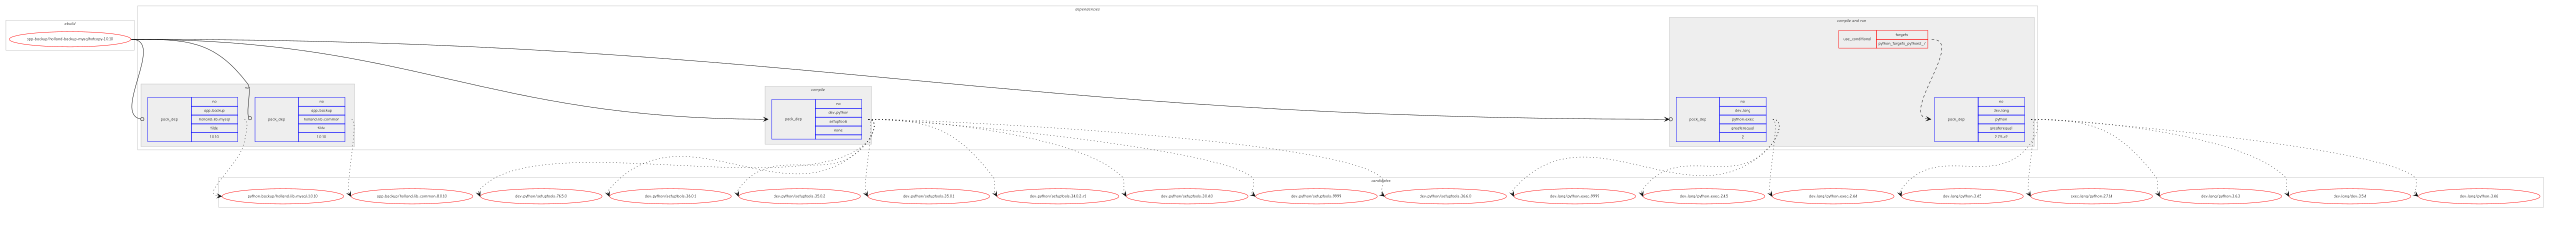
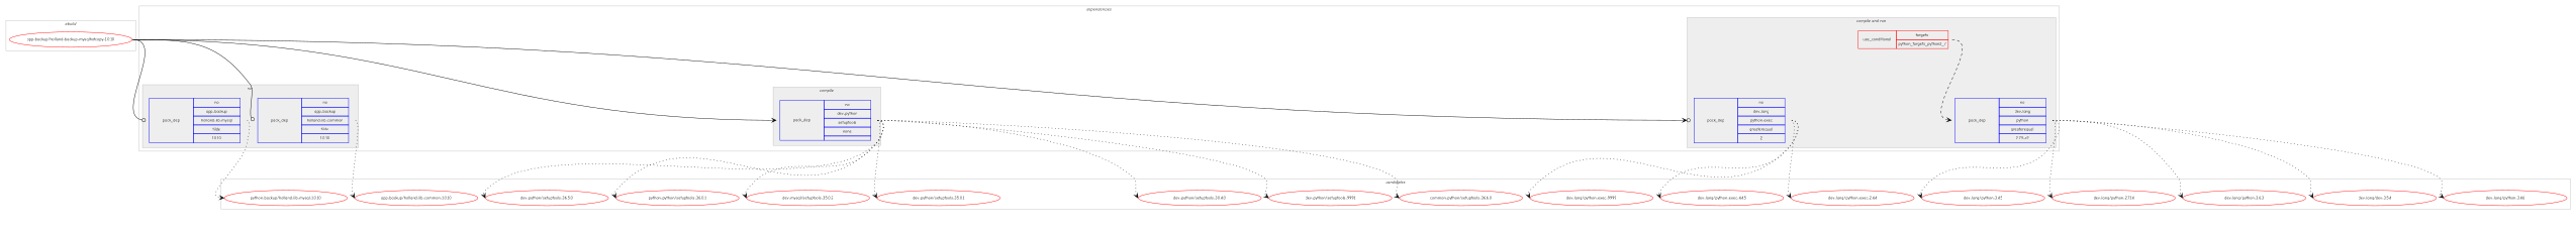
  digraph {
    compound=true
    concentrate=true
    fontname="Comic Neue"
    fontsize=10
    newrank=true
    rankdir=TB
    ranksep=1.5
    node [color=red fontname="Comic Neue" fontsize=10]
    edge [arrowhead=vee fontname="Comic Neue" headport=w style=dotted tailport=e weight=100]
    n1 [label="app-backup/holland-backup-mysqlhotcopy-1.0.10" width=4]
    n2 [color=blue label=<<TABLE BORDER="0" CELLBORDER="1" CELLSPACING="0" CELLPADDING="4" WIDTH="220"><TR><TD ROWSPAN="6" CELLPADDING="30">pack_dep</TD></TR><TR><TD WIDTH="110">no</TD></TR><TR><TD>dev-python</TD></TR><TR><TD>setuptools</TD></TR><TR><TD>none</TD></TR><TR><TD></TD></TR></TABLE>> shape=none]
    n3 [color=blue label=<<TABLE BORDER="0" CELLBORDER="1" CELLSPACING="0" CELLPADDING="4" WIDTH="220"><TR><TD ROWSPAN="6" CELLPADDING="30">pack_dep</TD></TR><TR><TD WIDTH="110">no</TD></TR><TR><TD>dev-lang</TD></TR><TR><TD>python</TD></TR><TR><TD>greaterequal</TD></TR><TR><TD>2.7.5-r2</TD></TR></TABLE>> shape=none]
    n4 [label=<<TABLE BORDER="0" CELLBORDER="1" CELLSPACING="0" CELLPADDING="4"><TR><TD ROWSPAN="3" CELLPADDING="10">use_conditional</TD></TR><TR><TD>targets</TD></TR><TR><TD>python_targets_python2_7</TD></TR></TABLE>> shape=none]
    n5 [color=blue label=<<TABLE BORDER="0" CELLBORDER="1" CELLSPACING="0" CELLPADDING="4" WIDTH="220"><TR><TD ROWSPAN="6" CELLPADDING="30">pack_dep</TD></TR><TR><TD WIDTH="110">no</TD></TR><TR><TD>dev-lang</TD></TR><TR><TD>python-exec</TD></TR><TR><TD>greaterequal</TD></TR><TR><TD>2</TD></TR></TABLE>> shape=none]
    n6 [color=blue label=<<TABLE BORDER="0" CELLBORDER="1" CELLSPACING="0" CELLPADDING="4" WIDTH="220"><TR><TD ROWSPAN="6" CELLPADDING="30">pack_dep</TD></TR><TR><TD WIDTH="110">no</TD></TR><TR><TD>app-backup</TD></TR><TR><TD>holland-lib-common</TD></TR><TR><TD>tilde</TD></TR><TR><TD>1.0.10</TD></TR></TABLE>> shape=none]
    n7 [color=blue label=<<TABLE BORDER="0" CELLBORDER="1" CELLSPACING="0" CELLPADDING="4" WIDTH="220"><TR><TD ROWSPAN="6" CELLPADDING="30">pack_dep</TD></TR><TR><TD WIDTH="110">no</TD></TR><TR><TD>app-backup</TD></TR><TR><TD>holland-lib-mysql</TD></TR><TR><TD>tilde</TD></TR><TR><TD>1.0.10</TD></TR></TABLE>> shape=none]
    n8 [label="dev-python/setuptools-30.4.0" width=4]
-   n9 [label="dev-python/setuptools-34.0.2-r1" width=4]
    n10 [label="dev-python/setuptools-35.0.1" width=4]
-   n11 [label="dev-python/setuptools-35.0.2" width=4]
-   n12 [label="dev-python/setuptools-36.0.1" width=4]
-   n13 [label="dev-python/setuptools-76.5.0" width=4]
-   n14 [label="dev-python/setuptools-36.6.0" width=4]
-   n15 [label="dev-python/setuptools-9999" width=4]
-   n16 [label="exec-lang/python-2.7.14" width=4]
+   n11 [label="dev-mysql/setuptools-35.0.2" width=4]
+   n12 [label="python-python/setuptools-36.0.1" width=4]
+   n13 [label="dev-python/setuptools-36.5.0" width=4]
+   n14 [label="common-python/setuptools-36.6.0" width=4]
+   n15 [label="dev-python/setuptools-9991" width=4]
+   n16 [label="dev-lang/python-2.7.14" width=4]
    n17 [label="dev-lang/python-3.4.5" width=4]
    n18 [label="dev-lang/python-3.4.6" width=4]
    n19 [label="dev-lang/dev-3.5.4" width=4]
    n20 [label="dev-lang/python-3.6.3" width=4]
    n21 [label="dev-lang/python-exec-2.4.4" width=4]
-   n22 [label="dev-lang/python-exec-2.4.5" width=4]
+   n22 [label="dev-lang/python-exec-4.4.5" width=4]
    n23 [label="dev-lang/python-exec-9999" width=4]
-   n24 [label="app-backup/holland-lib-common-8.0.10" width=4]
+   n24 [label="app-backup/holland-lib-common-1.0.10" width=4]
    n25 [label="python-backup/holland-lib-mysql-1.0.10" width=4]
    subgraph cluster_1 {
      color=gray
      label=<<i>ebuild</i>>
      rank=same
      n1
    }
    subgraph cluster_2 {
      color=gray
      label=<<i>dependencies</i>>
      subgraph cluster_3 {
        color=gray
        fillcolor="#eeeeee"
        label=<<i>compile</i>>
        style=filled
        subgraph sub_4 {
          color=gray
          fillcolor="#eeeeee"
          label=<<i>compile</i>>
          style=filled
          n2
        }
      }
      subgraph cluster_5 {
        color=gray
        fillcolor="#eeeeee"
        label=<<i>compile and run</i>>
        style=filled
        subgraph sub_6 {
          color=gray
          fillcolor="#eeeeee"
          label=<<i>compile and run</i>>
          style=filled
          n4
          subgraph sub_7 {
            color=gray
            fillcolor="#eeeeee"
            label=<<i>compile and run</i>>
            style=filled
            n3
          }
        }
        subgraph sub_8 {
          color=gray
          fillcolor="#eeeeee"
          label=<<i>compile and run</i>>
          style=filled
          n5
        }
      }
      subgraph cluster_9 {
        color=gray
        fillcolor="#eeeeee"
        label=<<i>run</i>>
        style=filled
        subgraph sub_10 {
          color=gray
          fillcolor="#eeeeee"
          label=<<i>run</i>>
          style=filled
          n6
        }
        subgraph sub_11 {
          color=gray
          fillcolor="#eeeeee"
          label=<<i>run</i>>
          style=filled
          n7
        }
      }
    }
    subgraph cluster_12 {
      color=gray
      label=<<i>candidates</i>>
      rank=same
      subgraph sub_13 {
        color=black
        label=<<i>candidates</i>>
        nodesep=1
        rank=same
        n8
-       n9
        n10
        n11
        n12
        n13
        n14
        n15
      }
      subgraph sub_14 {
        color=black
        label=<<i>candidates</i>>
        nodesep=1
        rank=same
        n16
        n17
        n18
        n19
        n20
      }
      subgraph sub_15 {
        color=black
        label=<<i>candidates</i>>
        nodesep=1
        rank=same
        n21
        n22
        n23
      }
      subgraph sub_16 {
        color=black
        label=<<i>candidates</i>>
        nodesep=1
        rank=same
        n24
      }
      subgraph sub_17 {
        color=black
        label=<<i>candidates</i>>
        nodesep=1
        rank=same
        n25
      }
    }
    n1 -> n2 [style=solid weight=20]
    n1 -> n5 [arrowhead=odotvee style=solid weight=20]
    n1 -> n6 [arrowhead=odot style=solid weight=20]
    n1 -> n7 [arrowhead=odot style=solid weight=20]
    n2 -> n8
-   n2 -> n9
    n2 -> n10
    n2 -> n11
    n2 -> n12
    n2 -> n13
    n2 -> n14
    n2 -> n15
    n3 -> n16
    n3 -> n17
    n3 -> n18
    n3 -> n19
    n3 -> n20
    n4 -> n3 [style=dashed weight=20]
    n5 -> n21
    n5 -> n22
    n5 -> n23
    n6 -> n24
    n7 -> n25
  }
